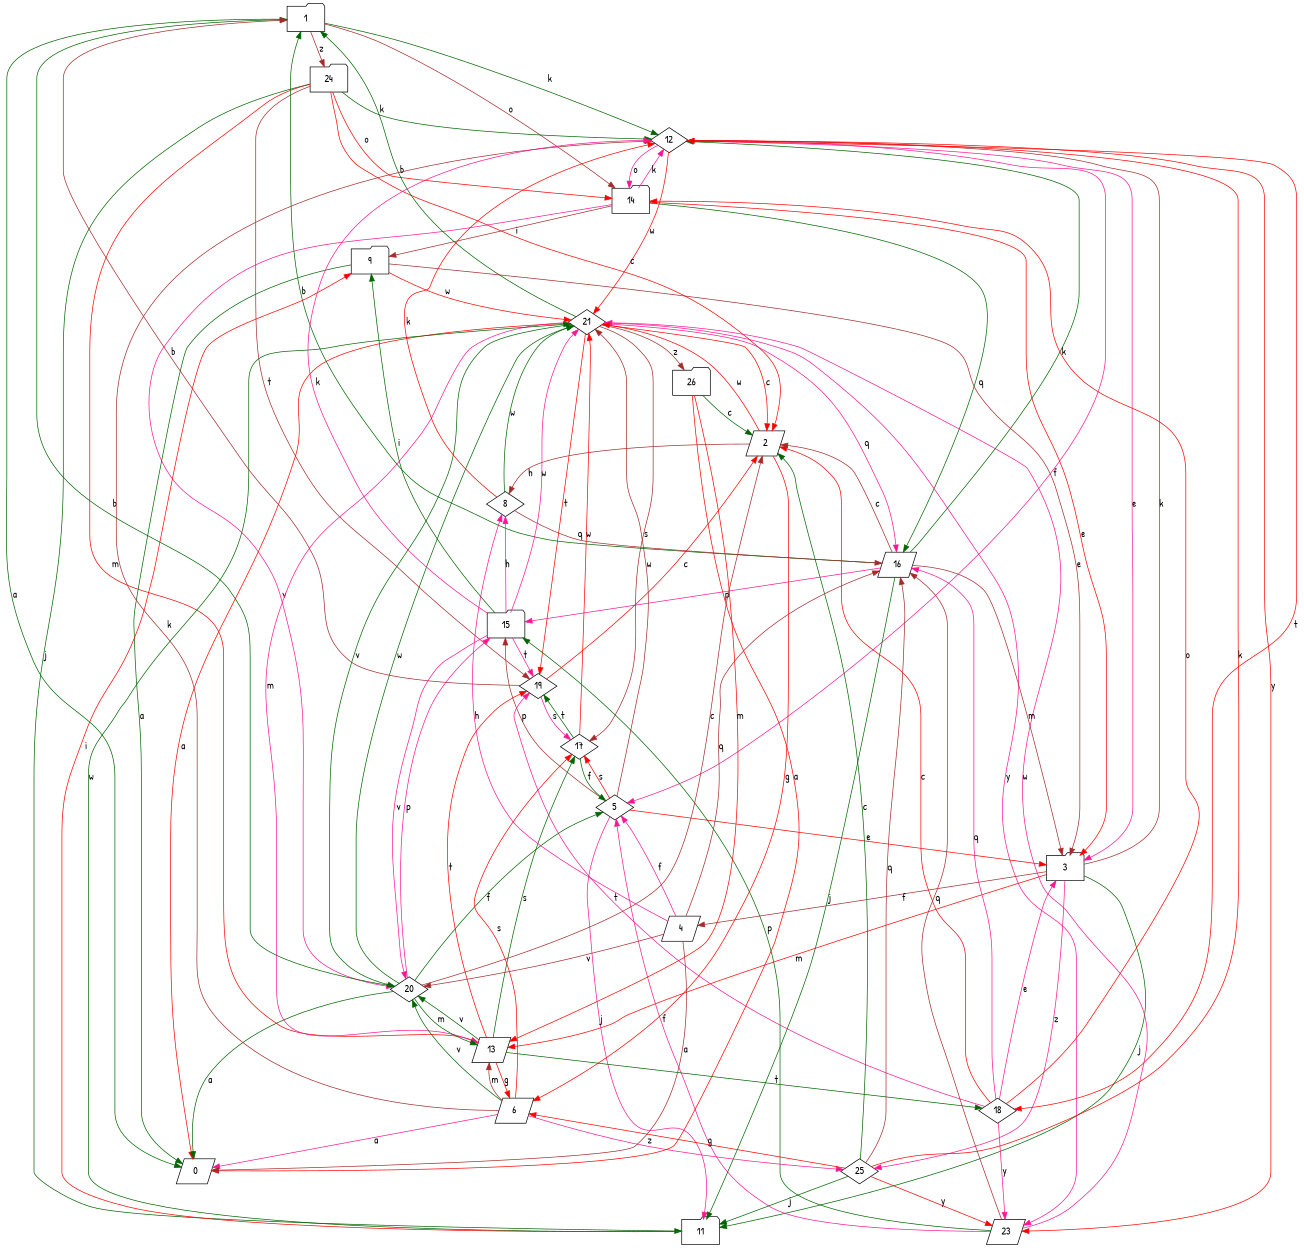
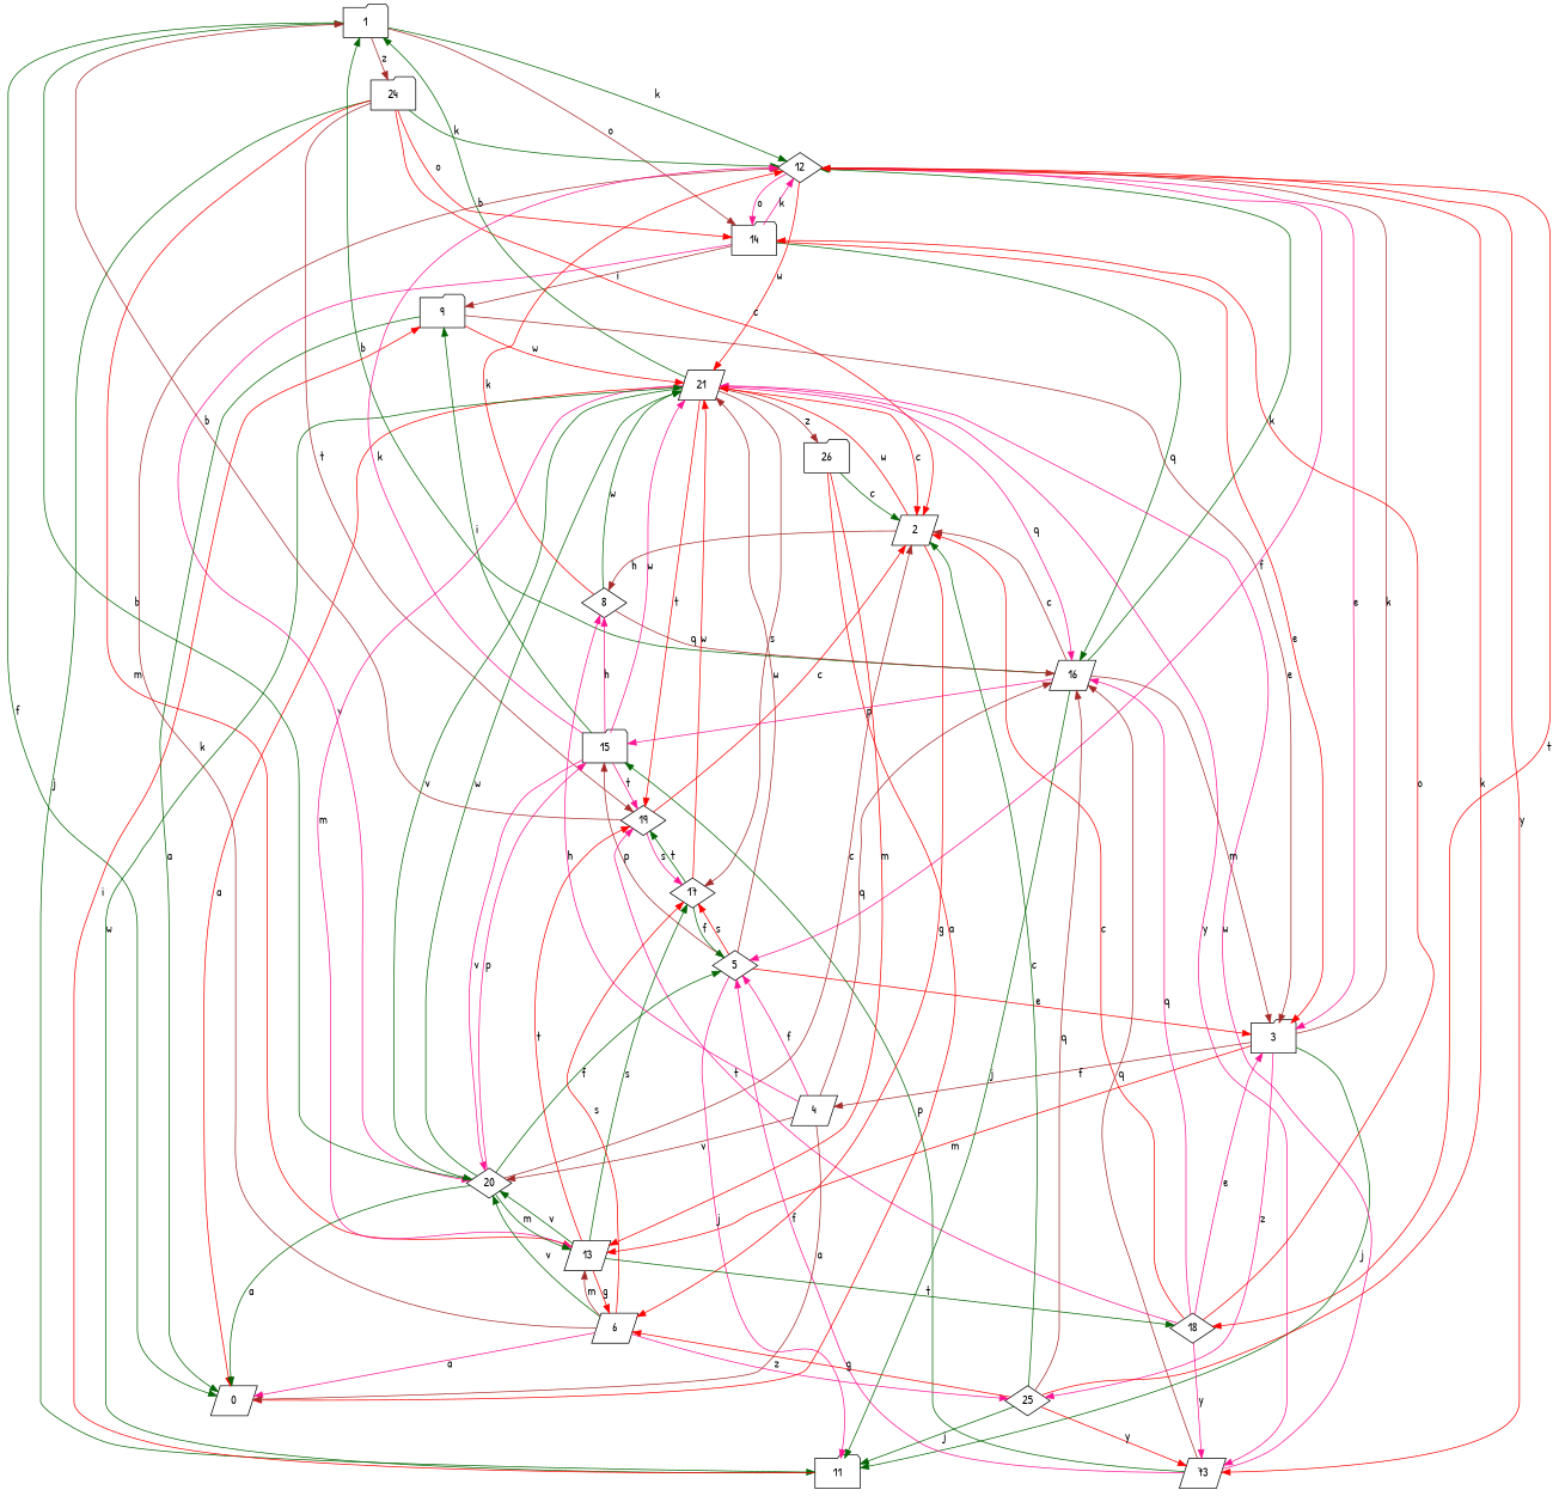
  strict digraph {
    fontname="Patrick Hand"
    node [fontname="Patrick Hand" shape=parallelogram]
    edge [color=darkgreen fontname="Patrick Hand"]
    0
    1 [shape=folder]
    12 [shape=diamond]
    14 [shape=folder]
    24 [shape=folder]
-   21 [shape=diamond]
+   21
    3 [shape=folder]
    5 [shape=diamond]
    18 [shape=diamond]
-   23
+   23 [label=73]
    16
    20 [shape=diamond]
    9 [shape=folder]
    2
    11 [shape=folder]
    13
    19 [shape=diamond]
    6
    8 [shape=diamond]
    25 [shape=diamond]
    17 [shape=diamond]
    26 [shape=folder]
    4
    15 [shape=folder]
-   1 -> 0 [label=a]
+   1 -> 0 [label=f]
    1 -> 12 [label=k]
    1 -> 14 [color=brown label=o]
    1 -> 24 [color=brown label=z]
    12 -> 14 [color=deeppink label=o]
    12 -> 21 [color=red label=w]
    12 -> 3 [color=deeppink label=e]
    12 -> 5 [color=deeppink label=f]
    12 -> 18 [color=red label=t]
    12 -> 23 [color=red label=y]
    14 -> 12 [color=deeppink label=k]
    14 -> 3 [color=red label=e]
    14 -> 16 [label=q]
    14 -> 20 [color=deeppink label=v]
    14 -> 9 [color=brown label=i]
    24 -> 12 [label=k]
    24 -> 14 [color=red label=o]
    24 -> 2 [color=red label=c]
    24 -> 11 [label=j]
    24 -> 13 [color=red label=m]
    24 -> 19 [color=brown label=t]
    21 -> 0 [color=red label=a]
    21 -> 1 [label=b]
    21 -> 23 [color=deeppink label=y]
    21 -> 16 [color=deeppink label=q]
    21 -> 20 [label=v]
    21 -> 2 [color=red label=c]
    21 -> 13 [color=deeppink label=m]
    21 -> 19 [color=red label=t]
    21 -> 17 [color=brown label=s]
    21 -> 26 [color=brown label=z]
    3 -> 12 [color=brown label=k]
    3 -> 11 [label=j]
    3 -> 13 [color=red label=m]
    3 -> 25 [color=deeppink label=z]
    3 -> 4 [color=brown label=f]
    5 -> 21 [color=brown label=w]
    5 -> 3 [color=red label=e]
    5 -> 11 [color=deeppink label=j]
    5 -> 17 [color=red label=s]
    5 -> 15 [color=brown label=p]
    18 -> 14 [color=red label=o]
    18 -> 3 [color=deeppink label=e]
    18 -> 23 [color=deeppink label=y]
    18 -> 16 [color=deeppink label=q]
    18 -> 2 [color=red label=c]
    18 -> 19 [color=deeppink label=t]
    23 -> 21 [color=deeppink label=w]
    23 -> 5 [color=deeppink label=f]
    23 -> 16 [color=brown label=q]
    23 -> 15 [label=p]
    16 -> 1 [label=b]
    16 -> 12 [label=k]
    16 -> 3 [color=brown label=m]
    16 -> 2 [color=brown label=c]
    16 -> 11 [label=j]
    16 -> 15 [color=deeppink label=p]
    20 -> 0 [label=a]
    20 -> 1 [label=b]
    20 -> 21 [label=w]
    20 -> 5 [label=f]
    20 -> 2 [color=brown label=c]
    20 -> 13 [label=m]
    20 -> 15 [color=deeppink label=p]
    9 -> 0 [label=a]
    9 -> 21 [color=red label=w]
    9 -> 3 [color=brown label=e]
    2 -> 21 [color=red label=w]
    2 -> 6 [color=red label=g]
    2 -> 8 [color=brown label=h]
    11 -> 21 [label=w]
    11 -> 9 [color=red label=i]
    13 -> 18 [label=t]
    13 -> 20 [label=v]
    13 -> 19 [color=red label=t]
    13 -> 6 [color=red label=g]
    13 -> 17 [label=s]
    19 -> 1 [color=brown label=b]
    19 -> 2 [color=red label=c]
    19 -> 17 [color=deeppink label=s]
    6 -> 0 [color=deeppink label=a]
    6 -> 12 [color=brown label=k]
    6 -> 20 [label=v]
    6 -> 13 [color=brown label=m]
    6 -> 25 [color=deeppink label=z]
    6 -> 17 [color=red label=s]
    8 -> 12 [color=red label=k]
    8 -> 21 [label=w]
    8 -> 16 [color=brown label=q]
    25 -> 12 [color=red label=k]
    25 -> 23 [color=red label=y]
    25 -> 16 [color=brown label=q]
    25 -> 2 [label=c]
    25 -> 11 [label=j]
    25 -> 6 [color=red label=g]
    17 -> 21 [color=red label=w]
    17 -> 5 [label=f]
    17 -> 19 [label=t]
    26 -> 0 [color=red label=a]
    26 -> 2 [label=c]
    26 -> 13 [color=red label=m]
    4 -> 0 [color=brown label=a]
    4 -> 5 [color=deeppink label=f]
    4 -> 16 [color=brown label=q]
    4 -> 20 [color=brown label=v]
    4 -> 8 [color=deeppink label=h]
    15 -> 12 [color=deeppink label=k]
    15 -> 21 [color=deeppink label=w]
    15 -> 20 [color=deeppink label=v]
    15 -> 9 [label=i]
    15 -> 19 [color=deeppink label=t]
    15 -> 8 [color=deeppink label=h]
  }
